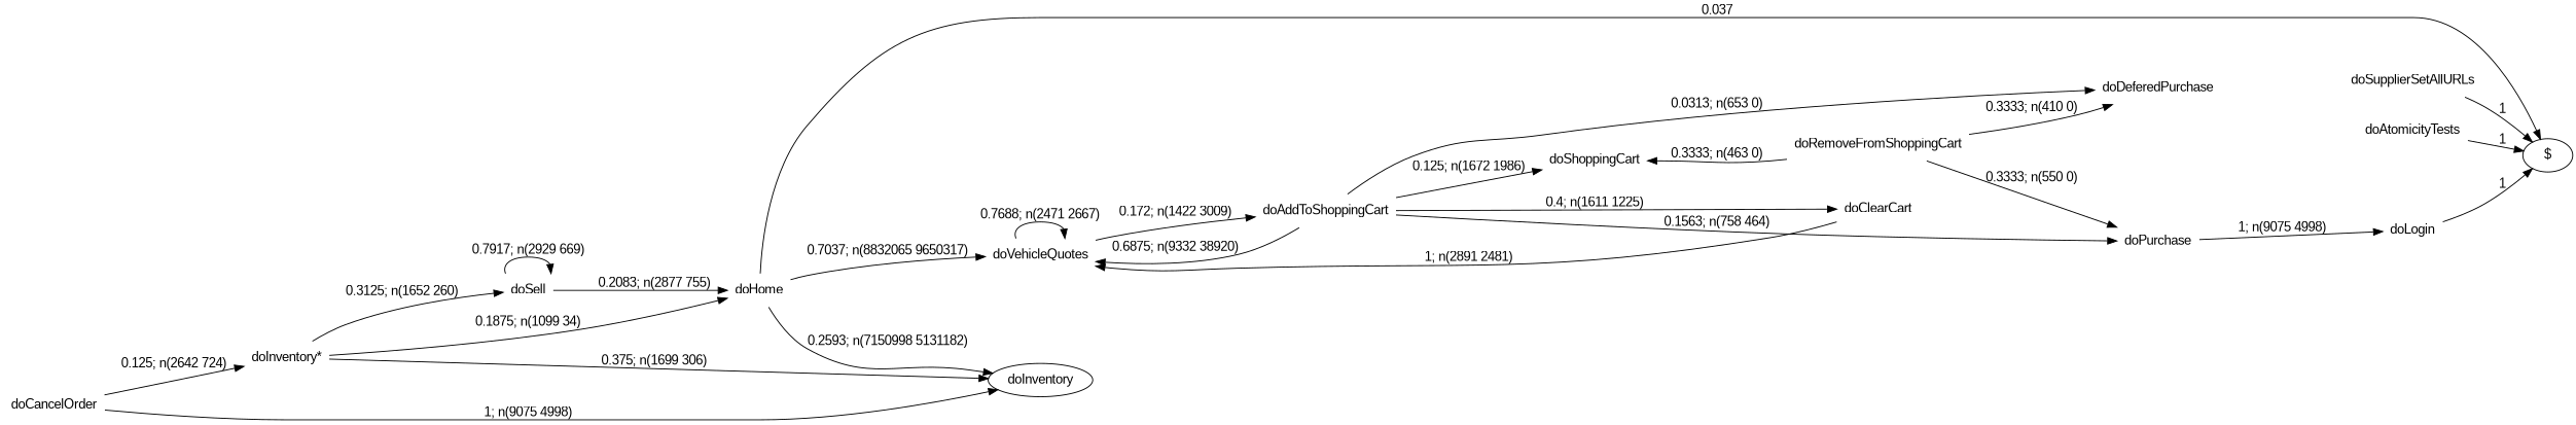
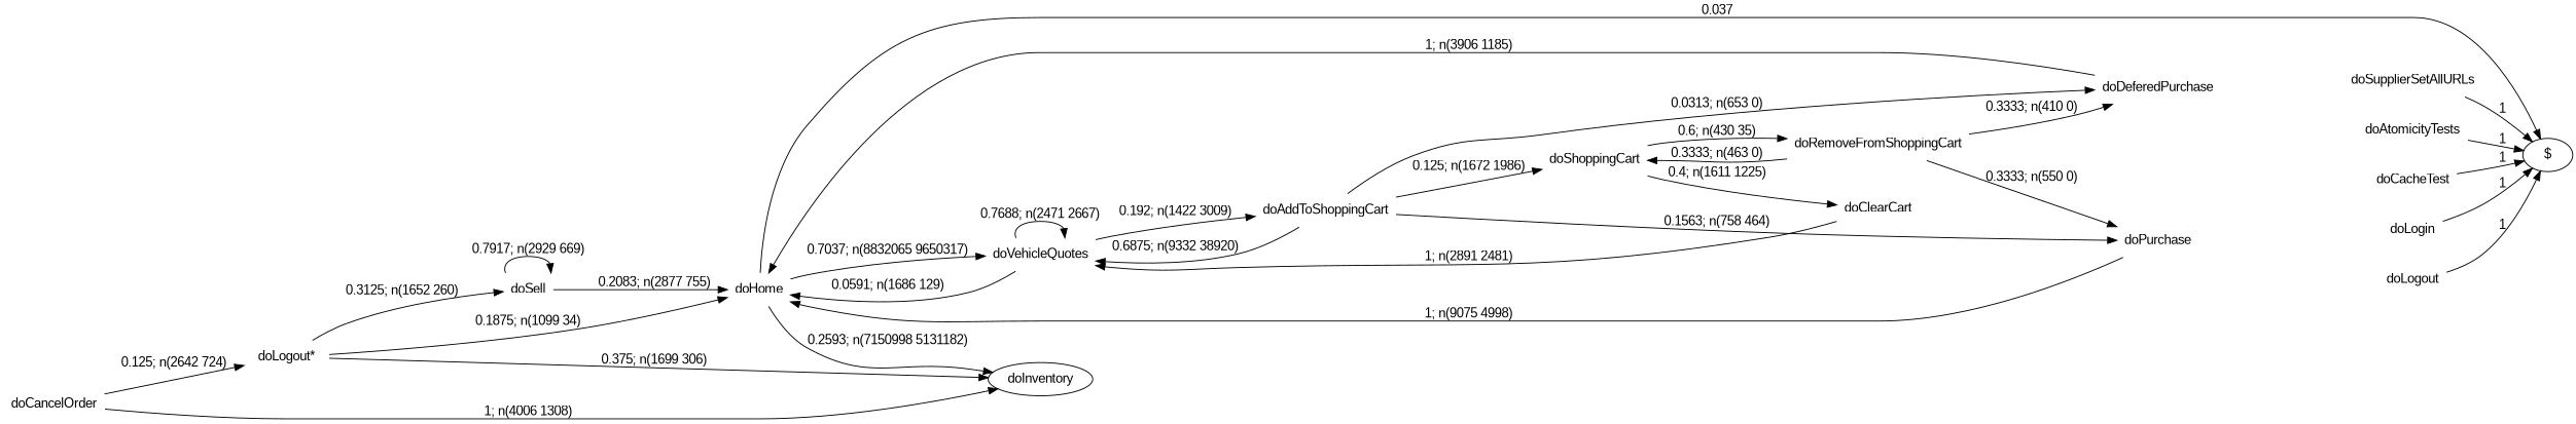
  digraph {
    fontname="Liberation Sans"
    rankdir=LR
    node [fontname="Liberation Sans" shape=none]
    edge [fontname="Liberation Sans" style=solid]
-   n1 [label="doInventory*"]
+   n1 [label="doLogout*"]
    n2 [label=doHome]
    n3 [label=doSell]
    doInventory [shape=""]
    "$" [shape=""]
    n6 [label=doVehicleQuotes]
    n7 [label=doCancelOrder]
    n8 [label=doSupplierSetAllURLs]
    n9 [label=doAtomicityTests]
+   n10 [label=doCacheTest]
    n11 [label=doLogin]
    n12 [label=doAddToShoppingCart]
    n13 [label=doDeferedPurchase]
    n14 [label=doShoppingCart]
    n15 [label=doPurchase]
    n16 [label=doClearCart]
    n17 [label=doRemoveFromShoppingCart]
+   n18 [label=doLogout]
    n1 -> n2 [label="0.1875; n(1099 34)"]
    n1 -> n3 [label="0.3125; n(1652 260)"]
    n1 -> doInventory [label="0.375; n(1699 306)"]
    n2 -> doInventory [label="0.2593; n(7150998 5131182)"]
    n2 -> "$" [label=0.037]
    n2 -> n6 [label="0.7037; n(8832065 9650317)"]
    n3 -> n2 [label="0.2083; n(2877 755)"]
    n3 -> n3 [label="0.7917; n(2929 669)"]
+   n6 -> n2 [label="0.0591; n(1686 129)"]
    n6 -> n6 [label="0.7688; n(2471 2667)"]
-   n6 -> n12 [label="0.172; n(1422 3009)"]
+   n6 -> n12 [label="0.192; n(1422 3009)"]
    n7 -> n1 [label="0.125; n(2642 724)"]
-   n7 -> doInventory [label="1; n(9075 4998)"]
+   n7 -> doInventory [label="1; n(4006 1308)"]
    n8 -> "$" [label=1]
    n9 -> "$" [label=1]
+   n10 -> "$" [label=1]
    n11 -> "$" [label=1]
    n12 -> n6 [label="0.6875; n(9332 38920)"]
    n12 -> n13 [label="0.0313; n(653 0)"]
    n12 -> n14 [label="0.125; n(1672 1986)"]
    n12 -> n15 [label="0.1563; n(758 464)"]
-   n12 -> n16 [label="0.4; n(1611 1225)"]
-   n15 -> n11 [label="1; n(9075 4998)"]
+   n13 -> n2 [label="1; n(3906 1185)"]
+   n14 -> n16 [label="0.4; n(1611 1225)"]
+   n14 -> n17 [label="0.6; n(430 35)"]
+   n15 -> n2 [label="1; n(9075 4998)"]
    n16 -> n6 [label="1; n(2891 2481)"]
    n17 -> n13 [label="0.3333; n(410 0)"]
    n17 -> n14 [label="0.3333; n(463 0)"]
    n17 -> n15 [label="0.3333; n(550 0)"]
+   n18 -> "$" [label=1]
  }
